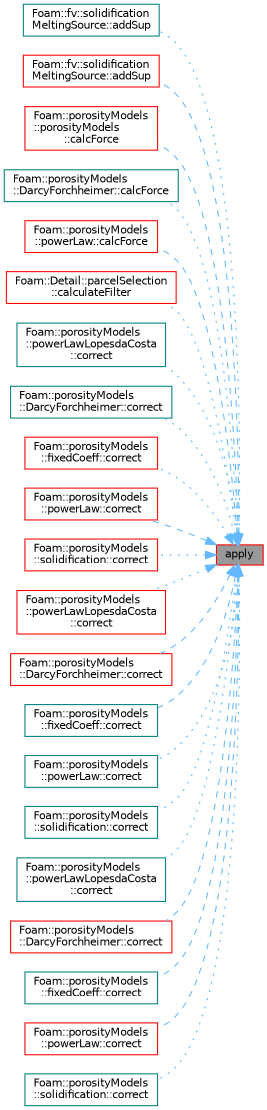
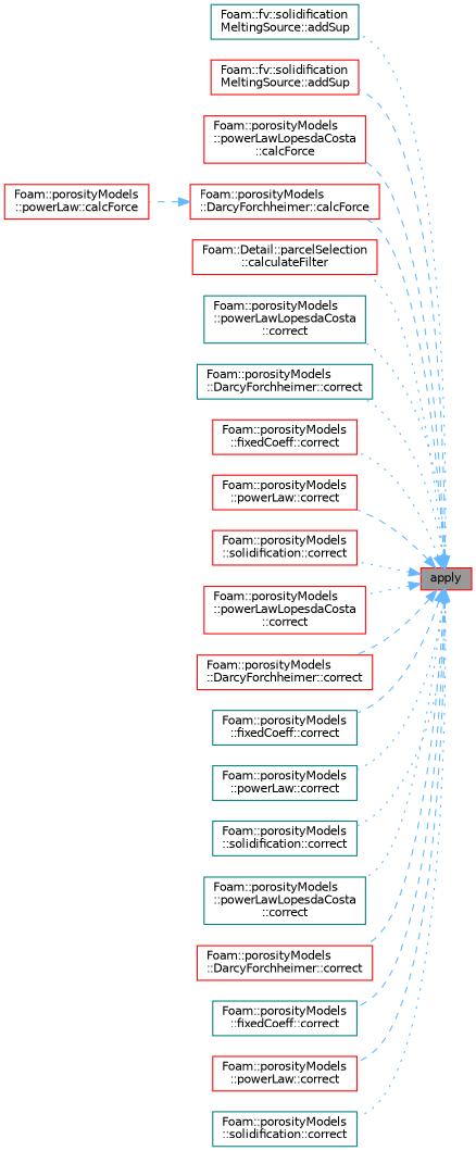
  digraph {
    rankdir=RL
    node [color=red fillcolor=white fontname=Helvetica fontsize=10 shape=box style=filled]
    edge [color=steelblue1 dir=back fontname=Helvetica fontsize=10 labelfontname=Helvetica labelfontsize=10 style=dotted]
    n1 [fillcolor=grey60 fontcolor=black height=0.2 label=apply width=0.4]
    n2 [color=teal height=0.2 label="Foam::fv::solidification\lMeltingSource::addSup" width=0.4]
    n3 [height=0.2 label="Foam::fv::solidification\lMeltingSource::addSup" width=0.4]
-   n4 [height=0.2 label="Foam::porosityModels\l::porosityModels\l::calcForce" width=0.4]
-   n5 [color=teal height=0.2 label="Foam::porosityModels\l::DarcyForchheimer::calcForce" width=0.4]
+   n4 [height=0.2 label="Foam::porosityModels\l::powerLawLopesdaCosta\l::calcForce" width=0.4]
+   n5 [height=0.2 label="Foam::porosityModels\l::DarcyForchheimer::calcForce" width=0.4]
    n6 [height=0.2 label="Foam::porosityModels\l::powerLaw::calcForce" width=0.4]
    n7 [height=0.2 label="Foam::Detail::parcelSelection\l::calculateFilter" width=0.4]
    n8 [color=teal height=0.2 label="Foam::porosityModels\l::powerLawLopesdaCosta\l::correct" width=0.4]
    n9 [color=teal height=0.2 label="Foam::porosityModels\l::DarcyForchheimer::correct" width=0.4]
    n10 [height=0.2 label="Foam::porosityModels\l::fixedCoeff::correct" width=0.4]
    n11 [height=0.2 label="Foam::porosityModels\l::powerLaw::correct" width=0.4]
    n12 [height=0.2 label="Foam::porosityModels\l::solidification::correct" width=0.4]
    n13 [height=0.2 label="Foam::porosityModels\l::powerLawLopesdaCosta\l::correct" width=0.4]
    n14 [height=0.2 label="Foam::porosityModels\l::DarcyForchheimer::correct" width=0.4]
    n15 [color=teal height=0.2 label="Foam::porosityModels\l::fixedCoeff::correct" width=0.4]
    n16 [color=teal height=0.2 label="Foam::porosityModels\l::powerLaw::correct" width=0.4]
    n17 [color=teal height=0.2 label="Foam::porosityModels\l::solidification::correct" width=0.4]
    n18 [color=teal height=0.2 label="Foam::porosityModels\l::powerLawLopesdaCosta\l::correct" width=0.4]
    n19 [height=0.2 label="Foam::porosityModels\l::DarcyForchheimer::correct" width=0.4]
    n20 [color=teal height=0.2 label="Foam::porosityModels\l::fixedCoeff::correct" width=0.4]
    n21 [height=0.2 label="Foam::porosityModels\l::powerLaw::correct" width=0.4]
    n22 [color=teal height=0.2 label="Foam::porosityModels\l::solidification::correct" width=0.4]
    n1 -> n2
    n1 -> n3 [style=dashed]
    n1 -> n4 [style=dashed]
-   n1 -> n5
-   n1 -> n6 [style=dashed]
+   n1 -> n5 [style=dashed]
+   n5 -> n6 [style=dashed]
    n1 -> n7
    n1 -> n8
    n1 -> n9
    n1 -> n10
    n1 -> n11 [style=dashed]
    n1 -> n12
    n1 -> n13
    n1 -> n14 [style=dashed]
    n1 -> n15 [style=dashed]
    n1 -> n16
    n1 -> n17
    n1 -> n18
    n1 -> n19 [style=dashed]
    n1 -> n20 [style=dashed]
    n1 -> n21 [style=dashed]
    n1 -> n22
  }
